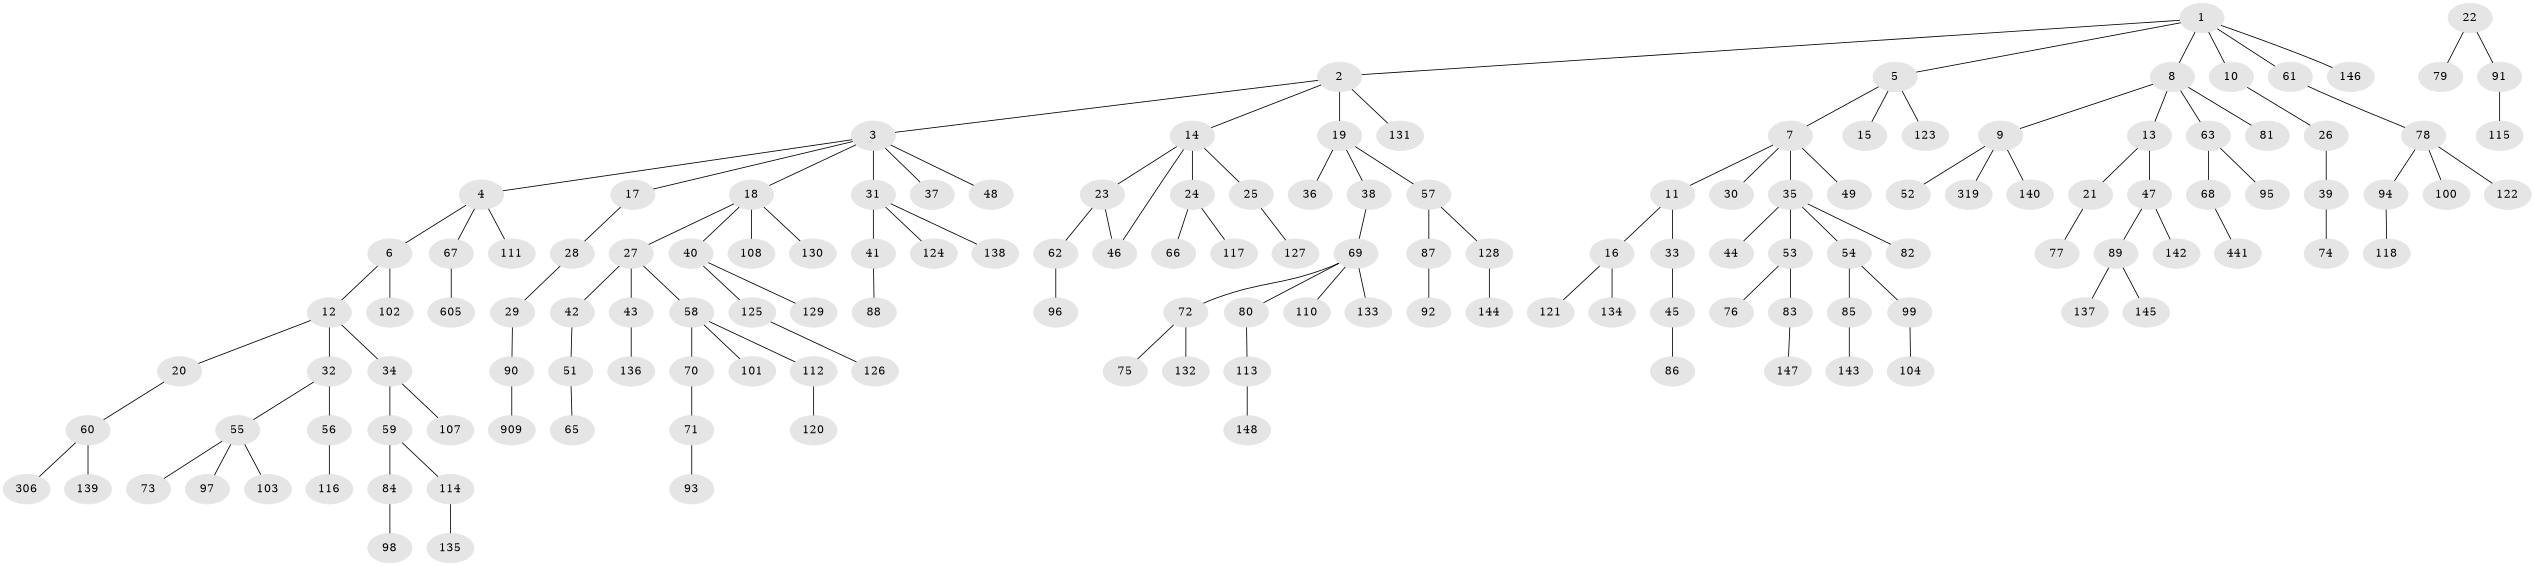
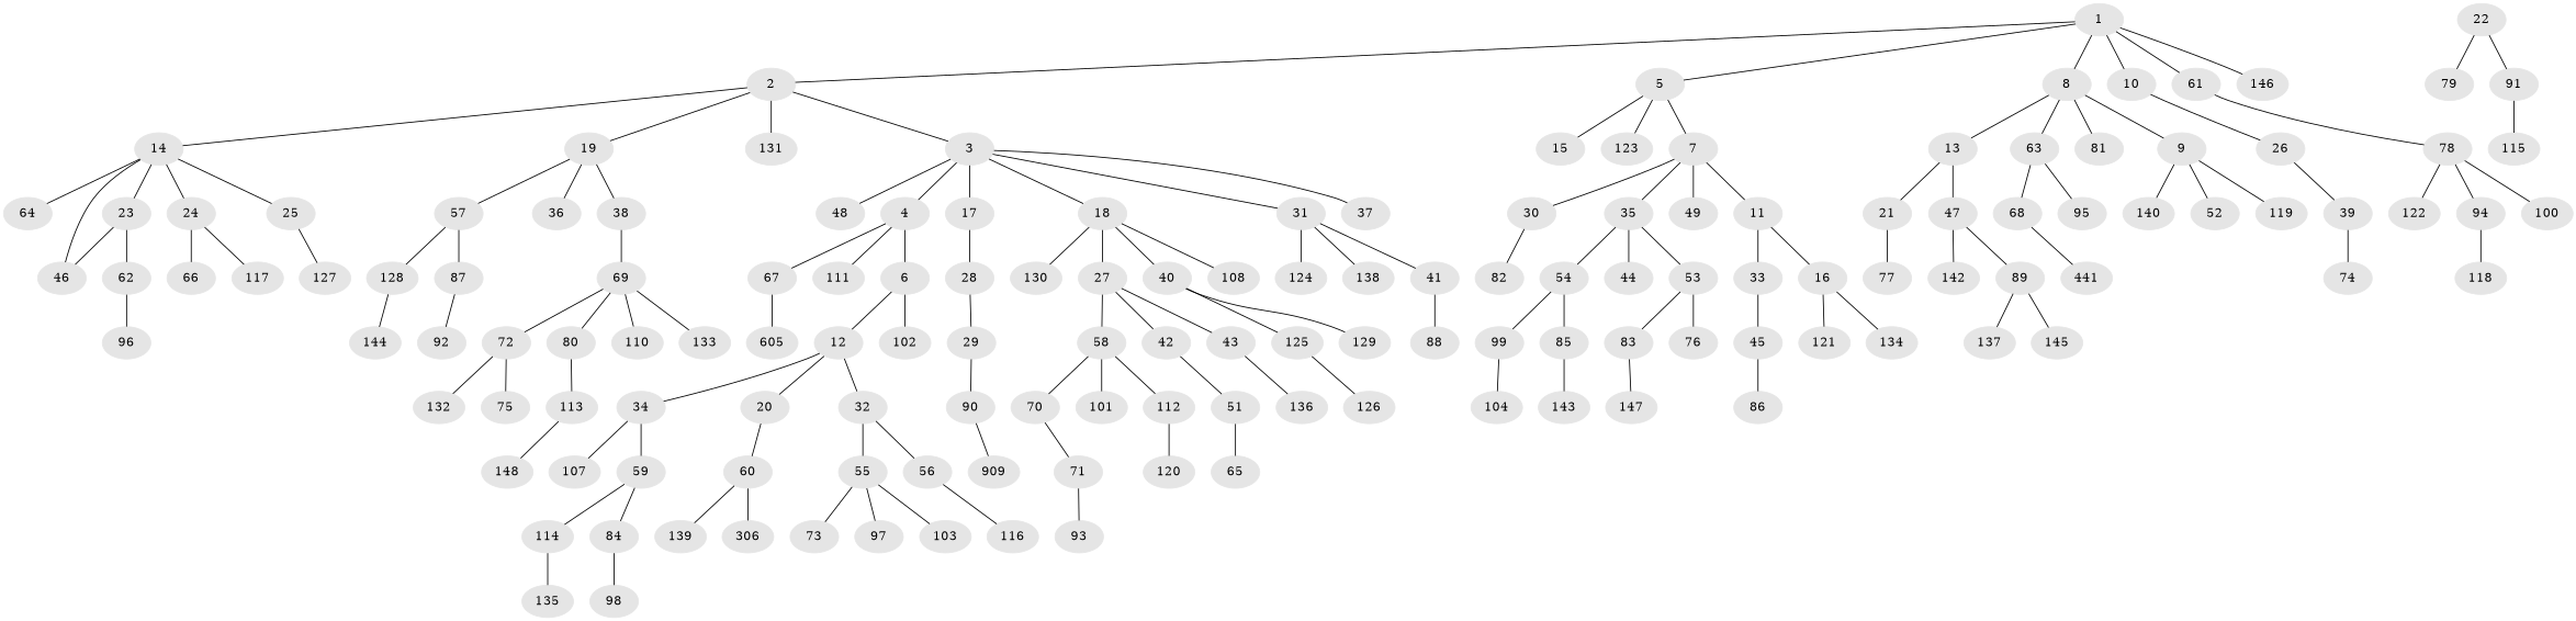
  graph {
    node [color=gray90 style=filled]
    1
    2
    5
    8
    10
    61
    146
    3
    14
    19
    131
    7
    15
    123
    9
    13
    63
    81
    26
    78
    4
    17
    18
    31
    37
    48
    23
    24
    25
+   64
    46
    36
    38
    57
    6
    67
    111
    28
    27
    40
    108
    130
    41
    124
    138
    12
    102
    n48 [label=605]
    11
    30
    35
    49
    20
    32
    34
    16
    33
    44
    53
    54
    82
    52
-   119 [label=319]
+   119
    140
    21
    47
    68
    95
    39
    121
    134
    45
    60
    55
    56
    59
    107
    77
    89
    142
    22
    79
    91
    62
    66
    117
    127
    29
    42
    43
    58
    125
    129
    69
    87
    128
    n97 [label=306]
    139
    115
    96
    74
    51
    136
    70
    101
    112
    90
    n108 [label=909]
    88
    73
    97
    103
    116
    86
    84
    114
    76
    83
    85
    99
    72
    80
    110
    133
    126
    65
    137
    145
    147
    143
    104
    92
    144
    71
    120
    98
    135
    94
    100
    122
    n141 [label=441]
    75
    132
    113
    93
    118
    148
    1 -- 2
    1 -- 5
    1 -- 8
    1 -- 10
    1 -- 61
    1 -- 146
    2 -- 3
    2 -- 14
    2 -- 19
    2 -- 131
    5 -- 7
    5 -- 15
    5 -- 123
    8 -- 9
    8 -- 13
    8 -- 63
    8 -- 81
    10 -- 26
    61 -- 78
    3 -- 4
    3 -- 17
    3 -- 18
    3 -- 31
    3 -- 37
    3 -- 48
    14 -- 23
    14 -- 24
    14 -- 25
+   14 -- 64
    14 -- 46
    19 -- 36
    19 -- 38
    19 -- 57
    7 -- 11
    7 -- 30
    7 -- 35
    7 -- 49
    9 -- 52
    9 -- 119
    9 -- 140
    13 -- 21
    13 -- 47
    63 -- 68
    63 -- 95
    26 -- 39
    78 -- 94
    78 -- 100
    78 -- 122
    4 -- 6
    4 -- 67
    4 -- 111
    17 -- 28
    18 -- 27
    18 -- 40
    18 -- 108
    18 -- 130
    31 -- 41
    31 -- 124
    31 -- 138
    23 -- 46
    23 -- 62
    24 -- 66
    24 -- 117
    25 -- 127
    38 -- 69
    57 -- 87
    57 -- 128
    6 -- 12
    6 -- 102
    67 -- n48
    28 -- 29
    27 -- 42
    27 -- 43
    27 -- 58
    40 -- 125
    40 -- 129
    41 -- 88
    12 -- 20
    12 -- 32
    12 -- 34
    11 -- 16
    11 -- 33
    35 -- 44
    35 -- 53
    35 -- 54
-   35 -- 82
+   30 -- 82
    20 -- 60
    32 -- 55
    32 -- 56
    34 -- 59
    34 -- 107
    16 -- 121
    16 -- 134
    33 -- 45
    53 -- 76
    53 -- 83
    54 -- 85
    54 -- 99
    21 -- 77
    47 -- 89
    47 -- 142
    68 -- n141
    39 -- 74
    45 -- 86
    60 -- n97
    60 -- 139
    55 -- 73
    55 -- 97
    55 -- 103
    56 -- 116
    59 -- 84
    59 -- 114
    89 -- 137
    89 -- 145
    22 -- 79
    22 -- 91
    91 -- 115
    62 -- 96
    29 -- 90
    42 -- 51
    43 -- 136
    58 -- 70
    58 -- 101
    58 -- 112
    125 -- 126
    69 -- 72
    69 -- 80
    69 -- 110
    69 -- 133
    87 -- 92
    128 -- 144
    51 -- 65
    70 -- 71
    112 -- 120
    90 -- n108
    84 -- 98
    114 -- 135
    83 -- 147
    85 -- 143
    99 -- 104
    72 -- 75
    72 -- 132
    80 -- 113
    71 -- 93
    94 -- 118
    113 -- 148
  }
